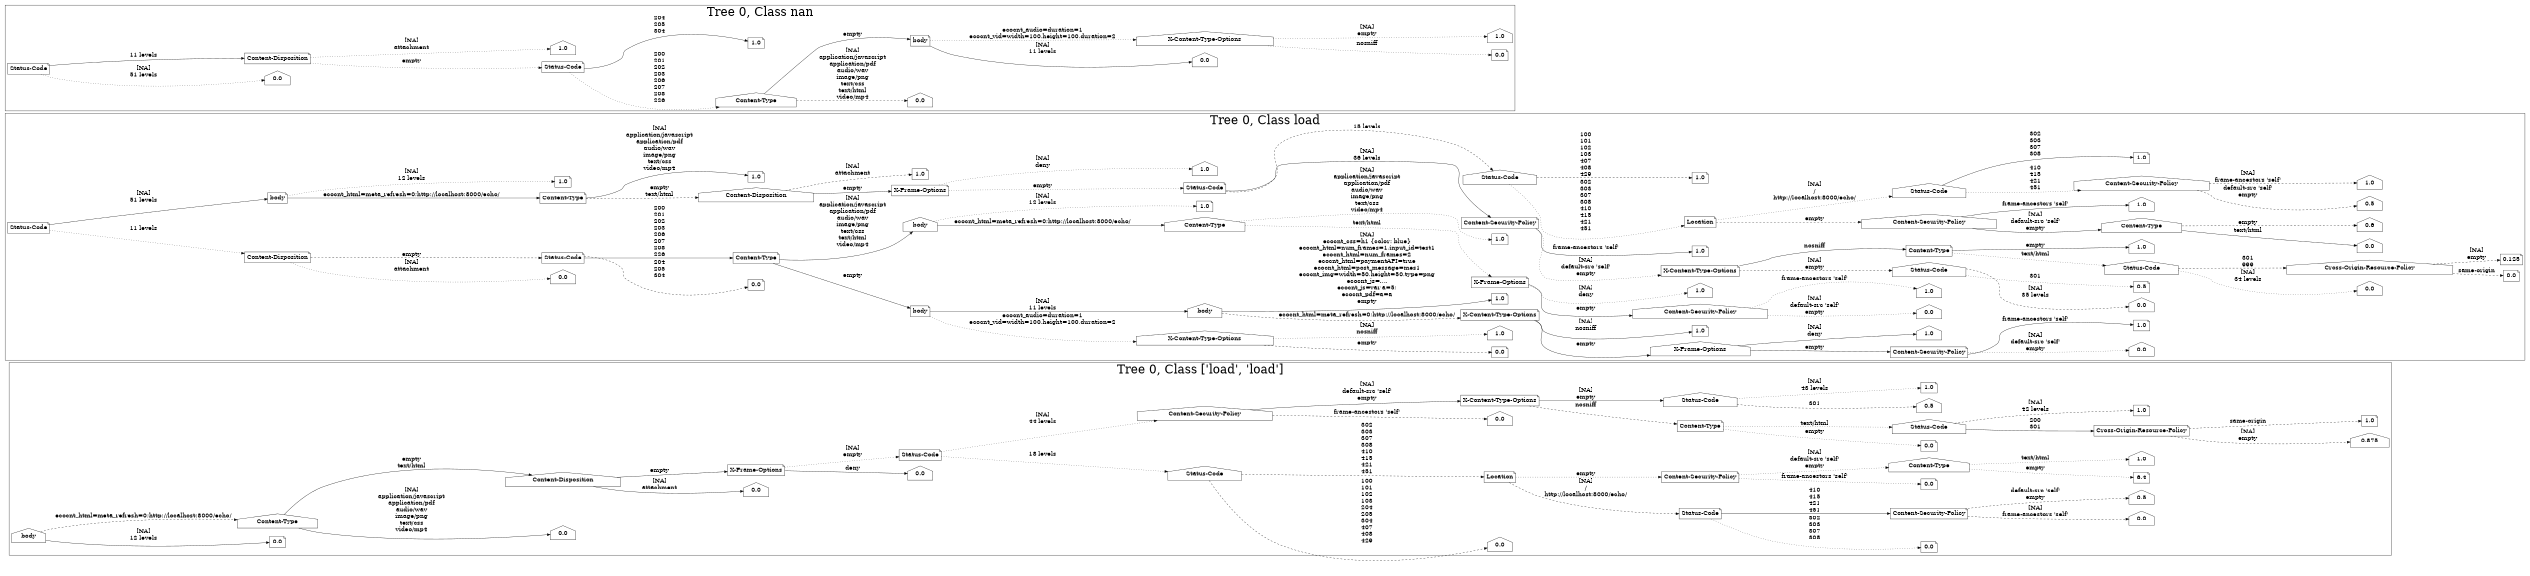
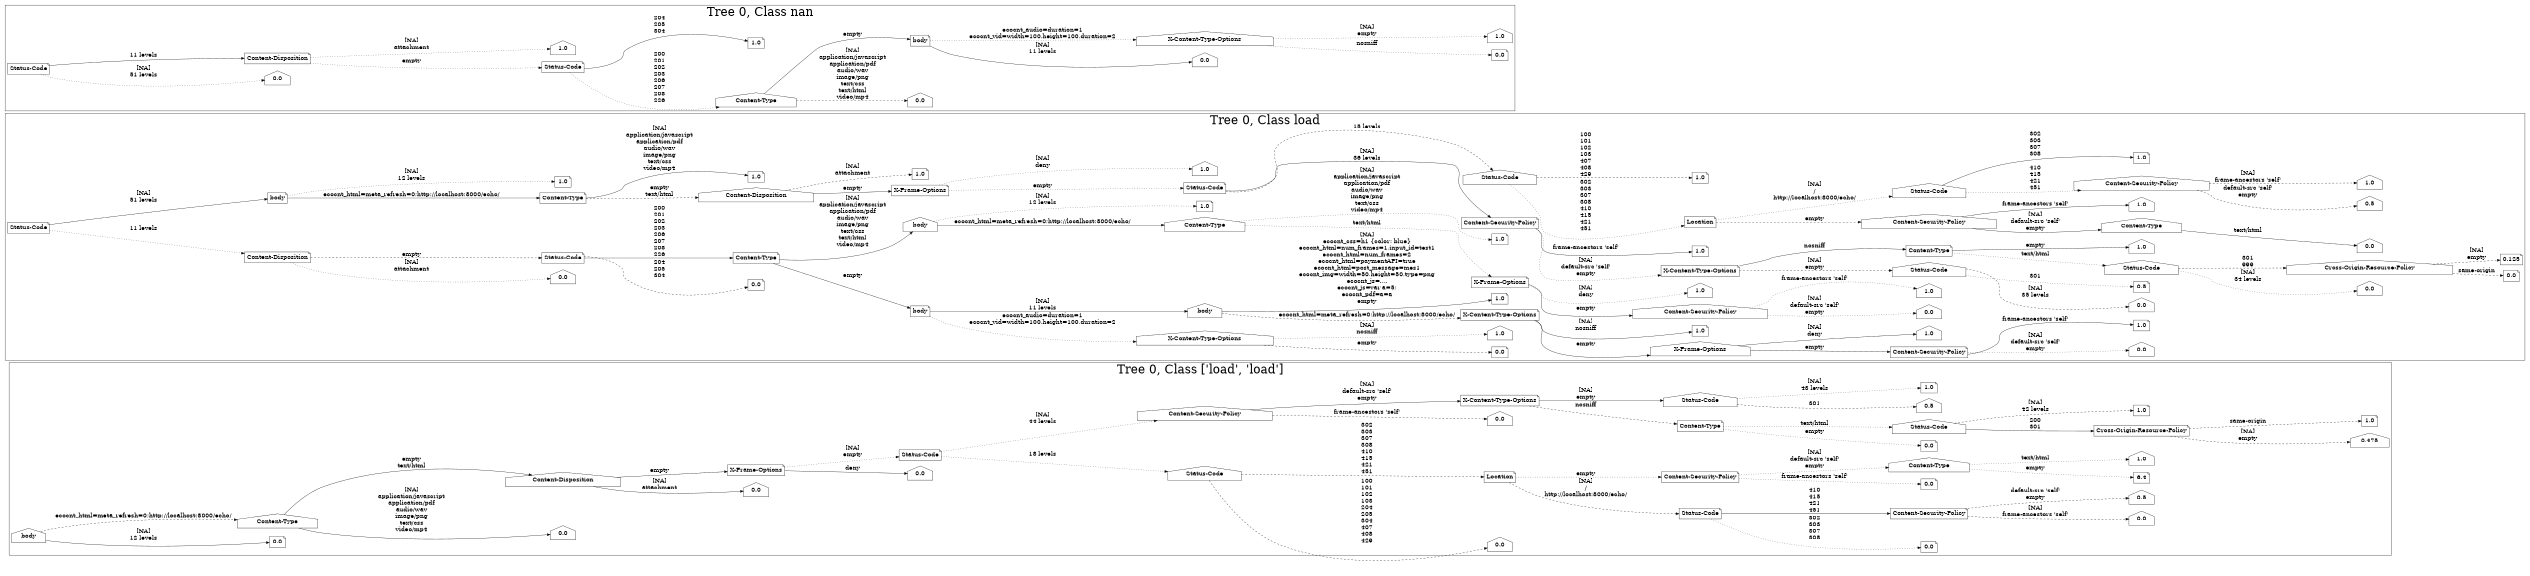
  digraph {
    rankdir=LR
    node [fontsize=20 shape=house]
    edge [fontsize=20 style=dotted]
    n1 [label=body]
    n2 [label=0.0]
    n3 [label=Location shape=note]
    n4 [label=0.0]
    n5 [label="X-Content-Type-Options" shape=note]
    n6 [label=0.0 shape=note]
    n7 [label="Content-Type"]
    n8 [label=0.0]
    n9 [label="Content-Disposition"]
    n10 [label=0.0]
    n11 [label="X-Frame-Options" shape=note]
    n12 [label=0.0]
    n13 [label="Status-Code" shape=note]
    n14 [label="Status-Code"]
    n15 [label="Content-Security-Policy"]
    n16 [label="Status-Code" shape=note]
    n17 [label="Content-Security-Policy" shape=note]
    n18 [label="Content-Type" shape=note]
    n19 [label="Status-Code"]
    n20 [label=0.0 shape=note]
    n21 [label="Content-Security-Policy" shape=note]
    n22 [label=0.0 shape=note]
    n23 [label="Content-Type"]
    n24 [label=0.0 shape=note]
    n25 [label="Status-Code"]
    n26 [label=0.5]
    n27 [label=1.0 shape=note]
    n28 [label=0.0]
    n29 [label=0.5]
    n30 [label=6.4 shape=note]
    n31 [label=1.0]
    n32 [label="Cross-Origin-Resource-Policy" shape=note]
    n33 [label=1.0 shape=note]
-   n34 [label=0.875]
+   n34 [label=0.475]
    n35 [label=1.0 shape=note]
    n36 [label="Status-Code" shape=note]
    n37 [label="Content-Disposition" shape=note]
    n38 [label=body shape=note]
    n39 [label=0.0]
    n40 [label="Status-Code" shape=note]
    n41 [label="Content-Type" shape=note]
    n42 [label=1.0 shape=note]
    n43 [label=0.0 shape=note]
    n44 [label="Content-Type" shape=note]
    n45 [label="Content-Disposition"]
    n46 [label=1.0 shape=note]
    n47 [label=body shape=note]
    n48 [label=body]
    n49 [label="X-Frame-Options" shape=note]
    n50 [label=1.0 shape=note]
    n51 [label="X-Content-Type-Options"]
    n52 [label=body]
    n53 [label="Content-Type"]
    n54 [label=1.0 shape=note]
    n55 [label="Status-Code" shape=note]
    n56 [label=1.0]
    n57 [label=0.0 shape=note]
    n58 [label=1.0]
    n59 [label="X-Content-Type-Options" shape=note]
    n60 [label=1.0 shape=note]
    n61 [label="X-Frame-Options" shape=note]
    n62 [label=1.0 shape=note]
    n63 [label="Content-Security-Policy" shape=note]
    n64 [label="Status-Code"]
    n65 [label="X-Frame-Options"]
    n66 [label=1.0 shape=note]
    n67 [label="Content-Security-Policy"]
    n68 [label=1.0]
    n69 [label="X-Content-Type-Options" shape=note]
    n70 [label=1.0 shape=note]
    n71 [label=Location shape=note]
    n72 [label=1.0 shape=note]
    n73 [label="Content-Security-Policy" shape=note]
    n74 [label=1.0]
    n75 [label=0.0]
    n76 [label=1.0]
    n77 [label="Status-Code"]
    n78 [label="Content-Type" shape=note]
    n79 [label="Content-Security-Policy"]
    n80 [label="Status-Code"]
    n81 [label=0.0]
    n82 [label=1.0 shape=note]
    n83 [label=0.0]
    n84 [label=0.5 shape=note]
    n85 [label="Status-Code"]
    n86 [label=1.0]
    n87 [label="Content-Type"]
    n88 [label=1.0]
    n89 [label="Content-Security-Policy"]
    n90 [label=1.0 shape=note]
    n91 [label=0.0]
    n92 [label="Cross-Origin-Resource-Policy"]
    n93 [label=0.0]
-   n94 [label=0.6]
    n95 [label=0.5]
    n96 [label=1.0]
    n97 [label=0.0 shape=note]
    n98 [label=0.125 shape=note]
    n99 [label="Status-Code" shape=note]
    n100 [label=0.0]
    n101 [label="Content-Disposition" shape=note]
    n102 [label="Status-Code" shape=note]
    n103 [label=1.0]
    n104 [label="Content-Type"]
    n105 [label=1.0 shape=note]
    n106 [label=0.0]
    n107 [label=body shape=note]
    n108 [label=0.0]
    n109 [label="X-Content-Type-Options"]
    n110 [label=0.0 shape=note]
    n111 [label=1.0]
    subgraph cluster_1 {
      fontsize=40
      label="Tree 0, Class ['load', 'load']"
      subgraph sub_2 {
        fontsize=40
        label="Tree 0, Class ['load', 'load']"
        n1
      }
      subgraph sub_3 {
        fontsize=40
        label="Tree 0, Class ['load', 'load']"
        n2
        n3
        n4
        n5
      }
      subgraph sub_4 {
        fontsize=40
        label="Tree 0, Class ['load', 'load']"
        n6
        n7
      }
      subgraph sub_5 {
        fontsize=40
        label="Tree 0, Class ['load', 'load']"
        n8
        n9
      }
      subgraph sub_6 {
        fontsize=40
        label="Tree 0, Class ['load', 'load']"
        n10
        n11
      }
      subgraph sub_7 {
        fontsize=40
        label="Tree 0, Class ['load', 'load']"
        n12
        n13
      }
      subgraph sub_8 {
        fontsize=40
        label="Tree 0, Class ['load', 'load']"
        n14
        n15
      }
      subgraph sub_9 {
        fontsize=40
        label="Tree 0, Class ['load', 'load']"
        n16
        n17
        n18
        n19
      }
      subgraph sub_10 {
        fontsize=40
        label="Tree 0, Class ['load', 'load']"
        n20
        n21
        n22
        n23
        n24
        n25
        n26
        n27
      }
      subgraph sub_11 {
        fontsize=40
        label="Tree 0, Class ['load', 'load']"
        n28
        n29
        n30
        n31
        n32
        n33
      }
      subgraph sub_12 {
        fontsize=40
        label="Tree 0, Class ['load', 'load']"
        n34
        n35
      }
    }
    subgraph cluster_13 {
      fontsize=40
      label="Tree 0, Class load"
      subgraph sub_14 {
        fontsize=40
        label="Tree 0, Class load"
        n36
      }
      subgraph sub_15 {
        fontsize=40
        label="Tree 0, Class load"
        n37
        n38
      }
      subgraph sub_16 {
        fontsize=40
        label="Tree 0, Class load"
        n39
        n40
        n41
        n42
      }
      subgraph sub_17 {
        fontsize=40
        label="Tree 0, Class load"
        n43
        n44
        n45
        n46
      }
      subgraph sub_18 {
        fontsize=40
        label="Tree 0, Class load"
        n47
        n48
        n49
        n50
      }
      subgraph sub_19 {
        fontsize=40
        label="Tree 0, Class load"
        n51
        n52
        n53
        n54
        n55
        n56
      }
      subgraph sub_20 {
        fontsize=40
        label="Tree 0, Class load"
        n57
        n58
        n59
        n60
        n61
        n62
        n63
        n64
      }
      subgraph sub_21 {
        fontsize=40
        label="Tree 0, Class load"
        n65
        n66
        n67
        n68
        n69
        n70
        n71
        n72
      }
      subgraph sub_22 {
        fontsize=40
        label="Tree 0, Class load"
        n73
        n74
        n75
        n76
        n77
        n78
        n79
        n80
      }
      subgraph sub_23 {
        fontsize=40
        label="Tree 0, Class load"
        n81
        n82
        n83
        n84
        n85
        n86
        n87
        n88
        n89
        n90
      }
      subgraph sub_24 {
        fontsize=40
        label="Tree 0, Class load"
        n91
        n92
        n93
-       n94
        n95
        n96
      }
      subgraph sub_25 {
        fontsize=40
        label="Tree 0, Class load"
        n97
        n98
      }
    }
    subgraph cluster_26 {
      fontsize=40
      label="Tree 0, Class nan"
      subgraph sub_27 {
        fontsize=40
        label="Tree 0, Class nan"
        n99
      }
      subgraph sub_28 {
        fontsize=40
        label="Tree 0, Class nan"
        n100
        n101
      }
      subgraph sub_29 {
        fontsize=40
        label="Tree 0, Class nan"
        n102
        n103
      }
      subgraph sub_30 {
        fontsize=40
        label="Tree 0, Class nan"
        n104
        n105
      }
      subgraph sub_31 {
        fontsize=40
        label="Tree 0, Class nan"
        n106
        n107
      }
      subgraph sub_32 {
        fontsize=40
        label="Tree 0, Class nan"
        n108
        n109
      }
      subgraph sub_33 {
        fontsize=40
        label="Tree 0, Class nan"
        n110
        n111
      }
    }
    n1 -> n6 [label="[NA]\n12 levels\n" style=solid]
    n1 -> n7 [label="ecocnt_html=meta_refresh=0;http://localhost:8000/echo/\n" style=dashed]
    n3 -> n16 [label="[NA]\n/\nhttp://localhost:8000/echo/\n" style=dashed]
    n3 -> n17 [label="empty\n"]
    n5 -> n18 [label="nosniff\n" style=dashed]
    n5 -> n19 [label="[NA]\nempty\n" style=solid]
    n7 -> n8 [label="[NA]\napplication/javascript\napplication/pdf\naudio/wav\nimage/png\ntext/css\nvideo/mp4\n" style=solid]
    n7 -> n9 [label="empty\ntext/html\n" style=solid]
    n9 -> n10 [label="[NA]\nattachment\n" style=solid]
    n9 -> n11 [label="empty\n" style=solid]
    n11 -> n12 [label="deny\n" style=solid]
    n11 -> n13 [label="[NA]\nempty\n"]
    n13 -> n14 [label="18 levels\n"]
    n13 -> n15 [label="[NA]\n44 levels\n"]
    n14 -> n2 [label="100\n101\n102\n103\n204\n205\n304\n407\n408\n429\n" style=dashed]
    n14 -> n3 [label="302\n303\n307\n308\n410\n415\n421\n451\n" style=dashed]
    n15 -> n4 [label="frame-ancestors 'self'\n" style=dashed]
    n15 -> n5 [label="[NA]\ndefault-src 'self'\nempty\n" style=solid]
    n16 -> n20 [label="302\n303\n307\n308\n"]
    n16 -> n21 [label="410\n415\n421\n451\n" style=solid]
    n17 -> n22 [label="frame-ancestors 'self'\n"]
    n17 -> n23 [label="[NA]\ndefault-src 'self'\nempty\n"]
    n18 -> n24 [label="empty\n"]
    n18 -> n25 [label="text/html\n"]
    n19 -> n26 [label="301\n" style=dashed]
    n19 -> n27 [label="[NA]\n43 levels\n"]
    n21 -> n28 [label="[NA]\nframe-ancestors 'self'\n" style=dashed]
    n21 -> n29 [label="default-src 'self'\nempty\n" style=dashed]
    n23 -> n30 [label="empty\n"]
    n23 -> n31 [label="text/html\n"]
    n25 -> n32 [label="200\n301\n" style=solid]
    n25 -> n33 [label="[NA]\n42 levels\n" style=dashed]
    n32 -> n34 [label="[NA]\nempty\n" style=dashed]
    n32 -> n35 [label="same-origin\n" style=dashed]
    n36 -> n37 [label="11 levels\n"]
    n36 -> n38 [label="[NA]\n51 levels\n" style=solid]
    n37 -> n39 [label="[NA]\nattachment\n"]
    n37 -> n40 [label="empty\n" style=dashed]
    n38 -> n41 [label="ecocnt_html=meta_refresh=0;http://localhost:8000/echo/\n" style=solid]
    n38 -> n42 [label="[NA]\n12 levels\n"]
    n40 -> n43 [label="204\n205\n304\n" style=dashed]
    n40 -> n44 [label="200\n201\n202\n203\n206\n207\n208\n226\n" style=solid]
    n41 -> n45 [label="empty\ntext/html\n" style=dashed]
    n41 -> n46 [label="[NA]\napplication/javascript\napplication/pdf\naudio/wav\nimage/png\ntext/css\nvideo/mp4\n" style=solid]
    n44 -> n47 [label="empty\n" style=solid]
    n44 -> n48 [label="[NA]\napplication/javascript\napplication/pdf\naudio/wav\nimage/png\ntext/css\ntext/html\nvideo/mp4\n" style=solid]
    n45 -> n49 [label="empty\n" style=solid]
    n45 -> n50 [label="[NA]\nattachment\n" style=dashed]
    n47 -> n51 [label="ecocnt_audio=duration=1\necocnt_vid=width=100,height=100,duration=2\n"]
    n47 -> n52 [label="[NA]\n11 levels\n" style=solid]
    n48 -> n53 [label="ecocnt_html=meta_refresh=0;http://localhost:8000/echo/\n" style=solid]
    n48 -> n54 [label="[NA]\n12 levels\n"]
    n49 -> n55 [label="empty\n"]
    n49 -> n56 [label="[NA]\ndeny\n"]
    n51 -> n57 [label="empty\n" style=dashed]
    n51 -> n58 [label="[NA]\nnosniff\n"]
    n52 -> n59 [label="ecocnt_html=meta_refresh=0;http://localhost:8000/echo/\n" style=dashed]
    n52 -> n60 [label="[NA]\necocnt_css=h1 {color: blue}\necocnt_html=num_frames=1,input_id=test1\necocnt_html=num_frames=2\necocnt_html=paymentAPI=true\necocnt_html=post_message=mes1\necocnt_img=width=50,height=50,type=png\necocnt_js=.,,.\necocnt_js=var a=5;\necocnt_pdf=a=a\nempty\n" style=solid]
    n53 -> n61 [label="text/html\n"]
    n53 -> n62 [label="[NA]\napplication/javascript\napplication/pdf\naudio/wav\nimage/png\ntext/css\nvideo/mp4\n"]
    n55 -> n63 [label="[NA]\n36 levels\n" style=solid]
    n55 -> n64 [label="15 levels\n" style=dashed]
    n59 -> n65 [label="empty\n" style=solid]
    n59 -> n66 [label="[NA]\nnosniff\n" style=solid]
    n61 -> n67 [label="empty\n" style=solid]
    n61 -> n68 [label="[NA]\ndeny\n"]
    n63 -> n69 [label="[NA]\ndefault-src 'self'\nempty\n"]
    n63 -> n70 [label="frame-ancestors 'self'\n" style=solid]
    n64 -> n71 [label="302\n303\n307\n308\n410\n415\n421\n451\n"]
    n64 -> n72 [label="100\n101\n102\n103\n407\n408\n429\n" style=dashed]
    n65 -> n73 [label="empty\n" style=solid]
    n65 -> n74 [label="[NA]\ndeny\n" style=solid]
    n67 -> n75 [label="[NA]\ndefault-src 'self'\nempty\n"]
    n67 -> n76 [label="frame-ancestors 'self'\n"]
    n69 -> n77 [label="[NA]\nempty\n" style=dashed]
    n69 -> n78 [label="nosniff\n" style=solid]
    n71 -> n79 [label="empty\n" style=dashed]
    n71 -> n80 [label="[NA]\n/\nhttp://localhost:8000/echo/\n"]
    n73 -> n81 [label="[NA]\ndefault-src 'self'\nempty\n"]
    n73 -> n82 [label="frame-ancestors 'self'\n" style=solid]
    n77 -> n83 [label="[NA]\n35 levels\n" style=dashed]
    n77 -> n84 [label="301\n"]
    n78 -> n85 [label="text/html\n"]
    n78 -> n86 [label="empty\n" style=solid]
    n79 -> n87 [label="[NA]\ndefault-src 'self'\nempty\n" style=solid]
    n79 -> n88 [label="frame-ancestors 'self'\n" style=solid]
    n80 -> n89 [label="410\n415\n421\n451\n"]
    n80 -> n90 [label="302\n303\n307\n308\n" style=solid]
    n85 -> n91 [label="[NA]\n34 levels\n"]
    n85 -> n92 [label="301\n999\n" style=dashed]
    n87 -> n93 [label="text/html\n" style=solid]
-   n87 -> n94 [label="empty\n" style=dashed]
    n89 -> n95 [label="default-src 'self'\nempty\n" style=dashed]
    n89 -> n96 [label="[NA]\nframe-ancestors 'self'\n" style=dashed]
    n92 -> n97 [label="same-origin\n" style=dashed]
    n92 -> n98 [label="[NA]\nempty\n" style=dashed]
    n99 -> n100 [label="[NA]\n51 levels\n"]
    n99 -> n101 [label="11 levels\n" style=solid]
    n101 -> n102 [label="empty\n"]
    n101 -> n103 [label="[NA]\nattachment\n"]
    n102 -> n104 [label="200\n201\n202\n203\n206\n207\n208\n226\n"]
    n102 -> n105 [label="204\n205\n304\n" style=solid]
    n104 -> n106 [label="[NA]\napplication/javascript\napplication/pdf\naudio/wav\nimage/png\ntext/css\ntext/html\nvideo/mp4\n" style=dashed]
    n104 -> n107 [label="empty\n" style=solid]
    n107 -> n108 [label="[NA]\n11 levels\n" style=solid]
    n107 -> n109 [label="ecocnt_audio=duration=1\necocnt_vid=width=100,height=100,duration=2\n"]
    n109 -> n110 [label="nosniff\n"]
    n109 -> n111 [label="[NA]\nempty\n"]
  }
